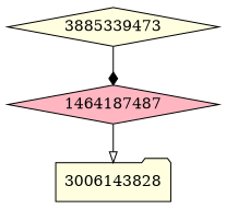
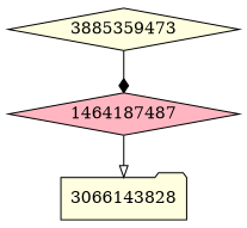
  strict digraph {
    node [fillcolor=lightyellow shape=diamond style=filled]
    edge [color=black]
    1464187487 [fillcolor=lightpink]
-   3885359473 [label=3885339473]
-   3066143828 [shape=folder label=3006143828]
+   3885359473
+   3066143828 [shape=folder]
    1464187487 -> 3066143828 [arrowhead=onormal]
    3885359473 -> 1464187487 [arrowhead=diamond]
  }
